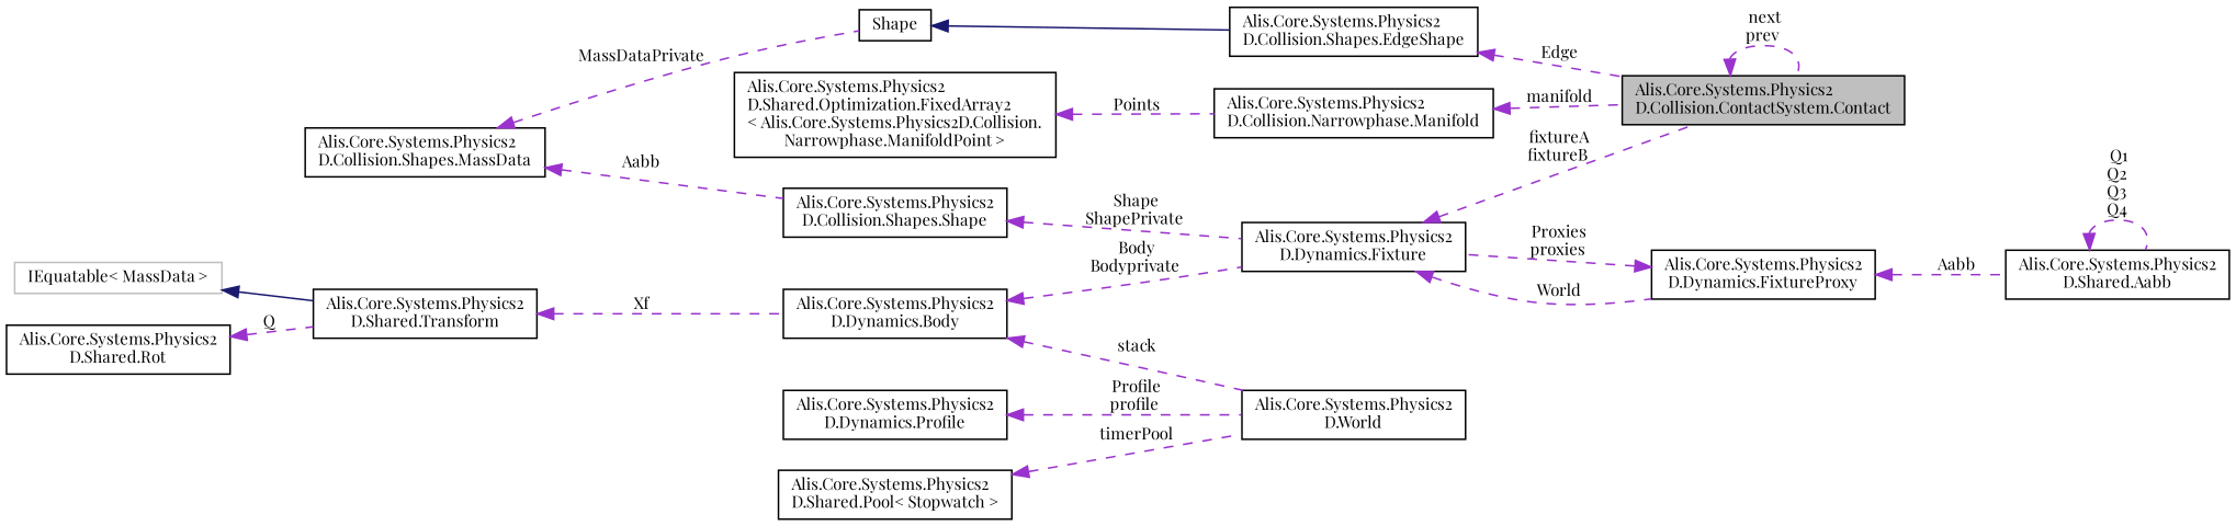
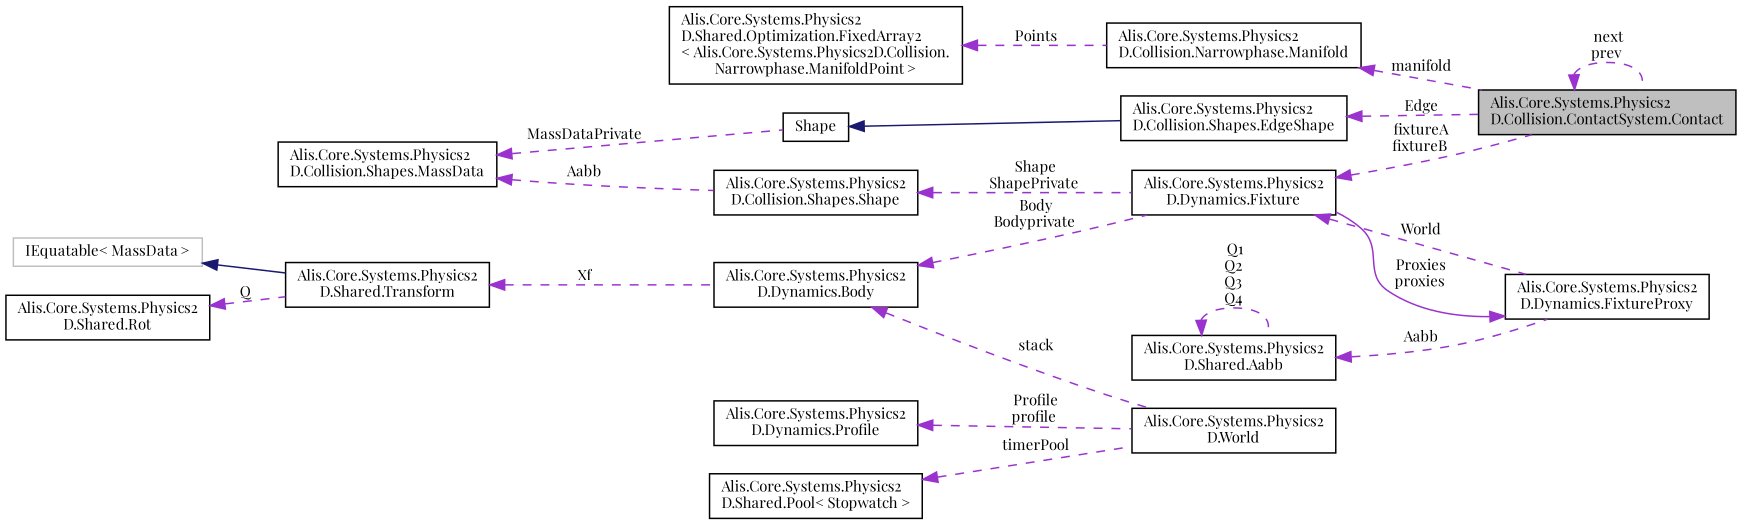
  digraph {
    fontname="Playfair Display"
    rankdir=LR
    node [color=black fillcolor=white fontname="Playfair Display" fontsize=10 shape=record style=filled]
    edge [color=darkorchid3 dir=back fontname="Playfair Display" fontsize=10 labelfontname=Helvetica labelfontsize=10 style=dashed]
    n1 [fillcolor=grey75 fontcolor=black height=0.2 label="Alis.Core.Systems.Physics2\lD.Collision.ContactSystem.Contact" width=0.4]
    n2 [height=0.2 label="Alis.Core.Systems.Physics2\lD.Collision.Narrowphase.Manifold" width=0.4]
    n3 [height=0.2 label="Alis.Core.Systems.Physics2\lD.Shared.Optimization.FixedArray2\l\< Alis.Core.Systems.Physics2D.Collision.\lNarrowphase.ManifoldPoint \>" width=0.4]
    n4 [height=0.2 label="Alis.Core.Systems.Physics2\lD.Collision.Shapes.EdgeShape" width=0.4]
    n5 [height=0.2 label=Shape width=0.4]
    n6 [height=0.2 label="Alis.Core.Systems.Physics2\lD.Collision.Shapes.MassData" width=0.4]
    n7 [height=0.2 label="Alis.Core.Systems.Physics2\lD.Collision.Shapes.Shape" width=0.4]
    n8 [height=0.2 label="Alis.Core.Systems.Physics2\lD.Dynamics.Fixture" width=0.4]
    n9 [color=grey75 height=0.2 label="IEquatable\< MassData \>" width=0.4]
    n10 [height=0.2 label="Alis.Core.Systems.Physics2\lD.Shared.Transform" width=0.4]
    n11 [height=0.2 label="Alis.Core.Systems.Physics2\lD.Dynamics.FixtureProxy" width=0.4]
    n12 [height=0.2 label="Alis.Core.Systems.Physics2\lD.Dynamics.Body" width=0.4]
    n13 [height=0.2 label="Alis.Core.Systems.Physics2\lD.World" width=0.4]
    n14 [height=0.2 label="Alis.Core.Systems.Physics2\lD.Shared.Rot" width=0.4]
    n15 [height=0.2 label="Alis.Core.Systems.Physics2\lD.Dynamics.Profile" width=0.4]
    n16 [height=0.2 label="Alis.Core.Systems.Physics2\lD.Shared.Pool\< Stopwatch \>" width=0.4]
    n17 [height=0.2 label="Alis.Core.Systems.Physics2\lD.Shared.Aabb" width=0.4]
    n1 -> n1 [label=" next\nprev"]
    n2 -> n1 [label=" manifold"]
    n3 -> n2 [label=" Points"]
    n4 -> n1 [label=" Edge"]
    n5 -> n4 [color=midnightblue style=solid]
    n6 -> n5 [label=" MassDataPrivate"]
    n6 -> n7 [label=" Aabb"]
    n7 -> n8 [label=" Shape\nShapePrivate"]
    n8 -> n1 [label=" fixtureA\nfixtureB"]
    n8 -> n11 [label=" World"]
    n9 -> n10 [color=midnightblue style=solid]
    n10 -> n12 [label=" Xf"]
-   n11 -> n8 [label=" Proxies\nproxies"]
+   n11 -> n8 [label=" Proxies\nproxies" style=solid]
    n12 -> n8 [label=" Body\nBodyprivate"]
    n12 -> n13 [label=" stack"]
    n14 -> n10 [label=" Q"]
    n15 -> n13 [label=" Profile\nprofile"]
    n16 -> n13 [label=" timerPool"]
-   n11 -> n17 [label=" Aabb"]
+   n17 -> n11 [label=" Aabb"]
    n17 -> n17 [label=" Q1\nQ2\nQ3\nQ4"]
  }
